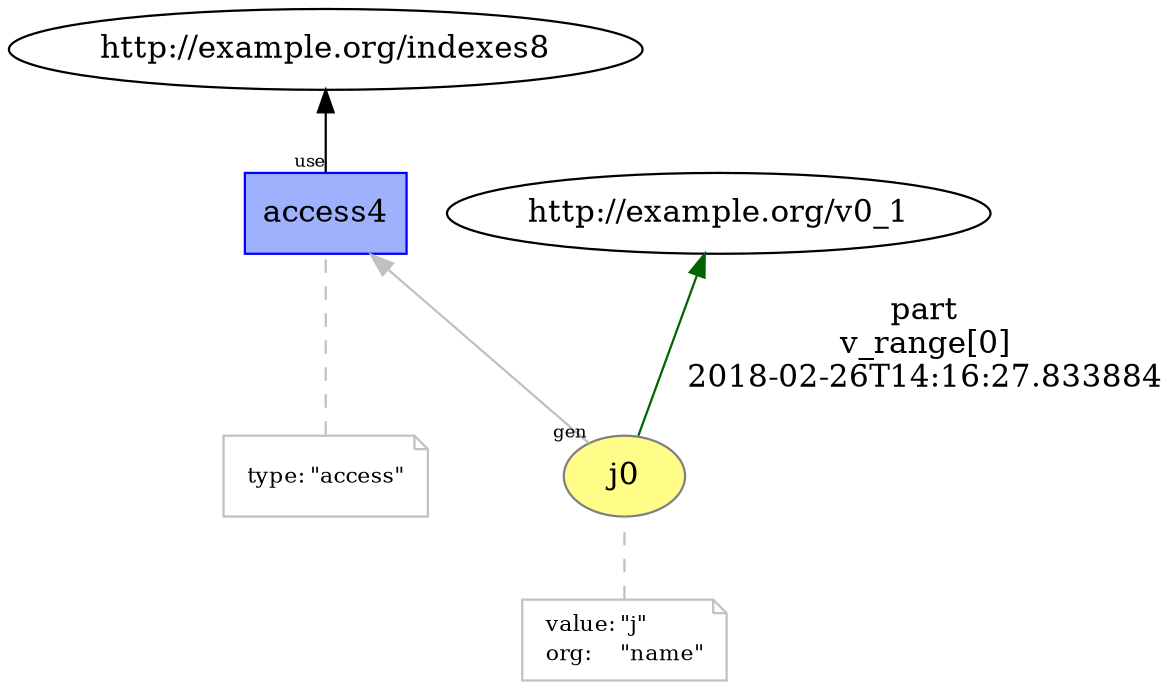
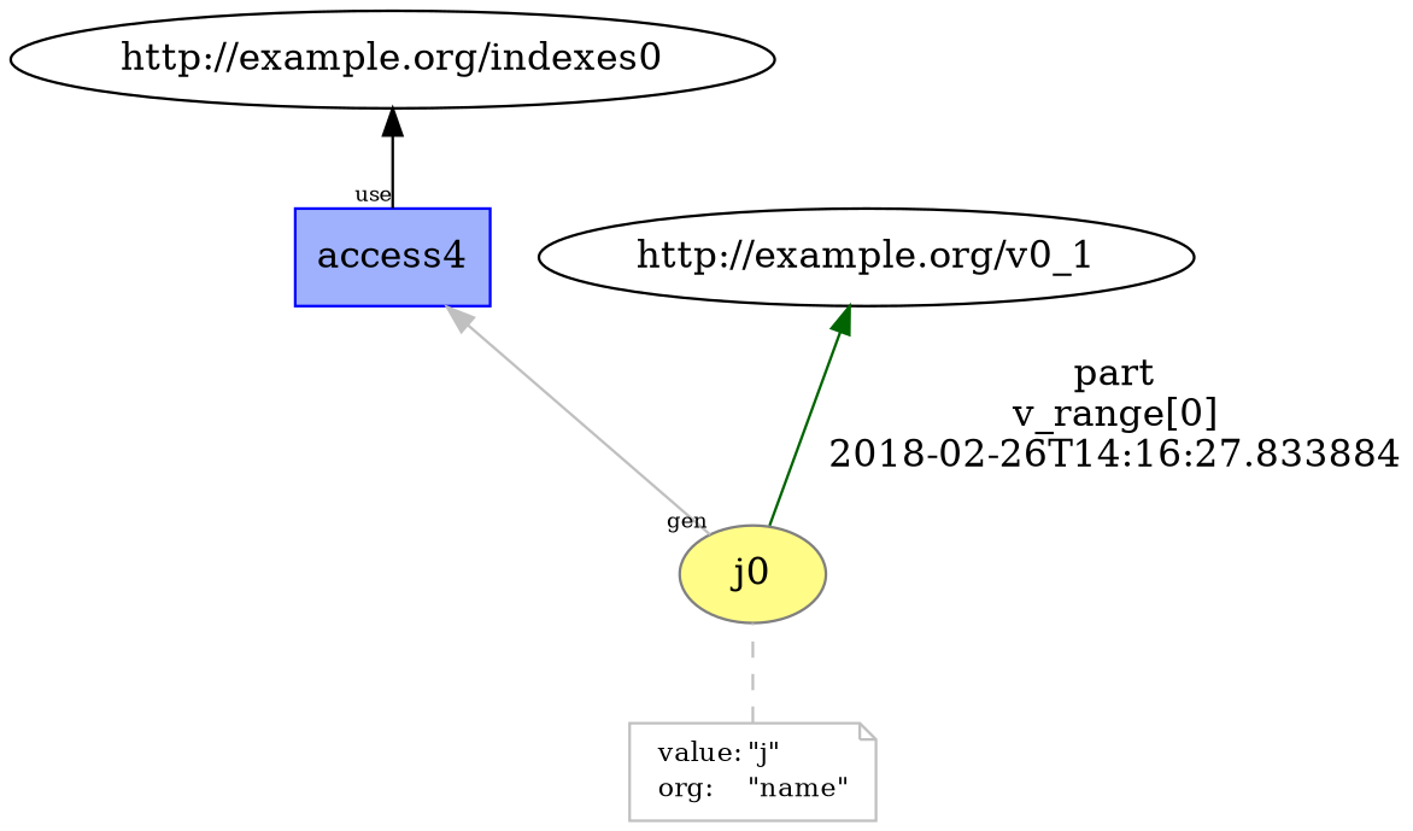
  digraph {
    rankdir=BT
    edge [color=gray labelangle=60.0 labeldistance=1.5 labelfontsize=8 rotation=20]
    n1 [color="#808080" fillcolor="#FFFC87" label=j0 style=filled]
    "http://example.org/v0_1"
    n3 [color="#0000FF" fillcolor="#9FB1FC" label=access4 shape=polygon sides=4 style=filled]
-   "http://example.org/indexes0" [label="http://example.org/indexes8"]
+   "http://example.org/indexes0"
    n5 [color=gray fontcolor=black fontsize=10 label=<<TABLE cellpadding="0" border="0"> 	<TR> 	    <TD align="left">value:</TD> 	    <TD align="left">&quot;j&quot;</TD> 	</TR> 	<TR> 	    <TD align="left">org:</TD> 	    <TD align="left">&quot;name&quot;</TD> 	</TR> </TABLE>> shape=note]
-   n6 [color=gray fontcolor=black fontsize=10 label=<<TABLE cellpadding="0" border="0"> 	<TR> 	    <TD align="left">type:</TD> 	    <TD align="left">&quot;access&quot;</TD> 	</TR> </TABLE>> shape=note]
    n1 -> "http://example.org/v0_1" [color=darkgreen label="part\nv_range[0]\n2018-02-26T14:16:27.833884"]
    n1 -> n3 [taillabel=gen]
    n3 -> "http://example.org/indexes0" [taillabel=use color=""]
    n5 -> n1 [arrowhead=none style=dashed labelangle="" labeldistance="" labelfontsize="" rotation=""]
-   n6 -> n3 [arrowhead=none style=dashed labelangle="" labeldistance="" labelfontsize="" rotation=""]
  }
